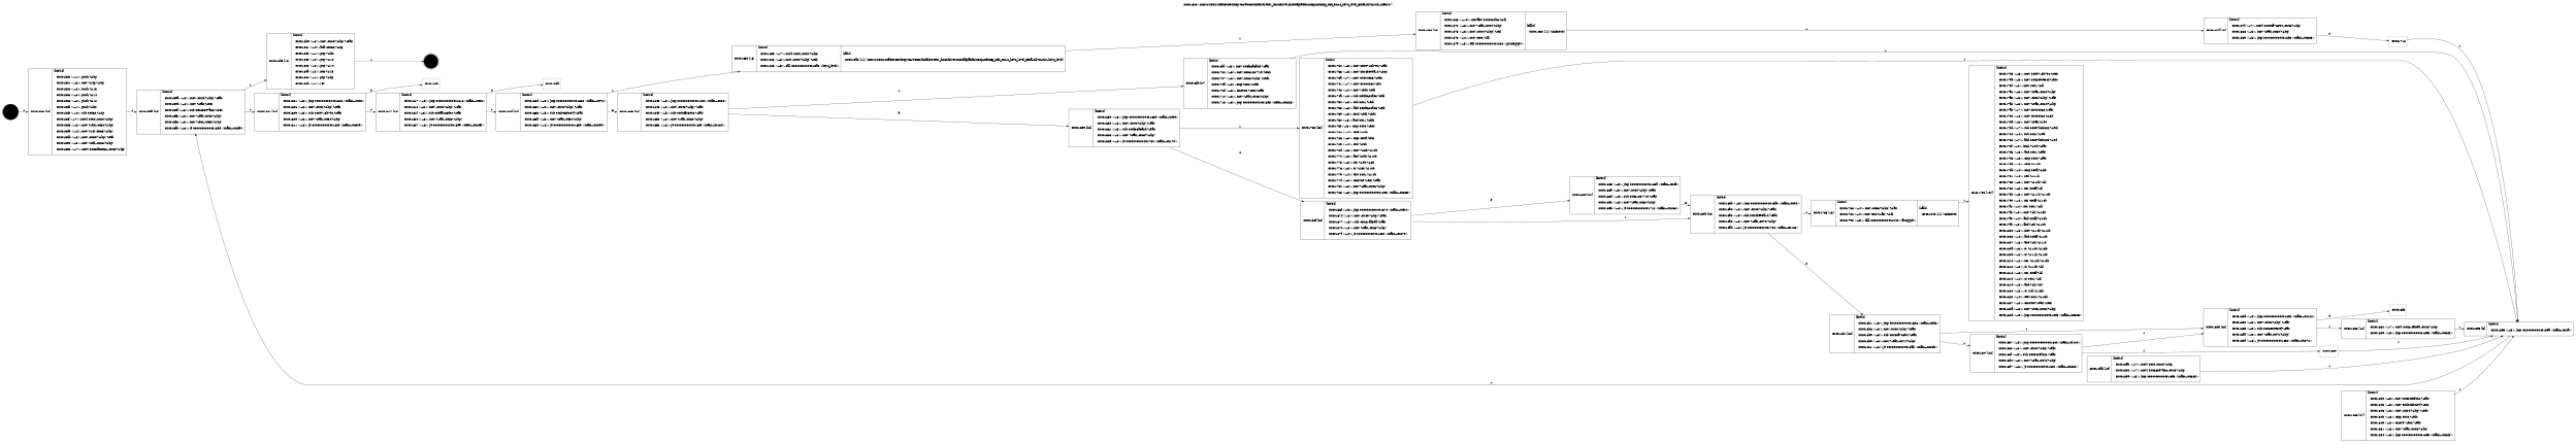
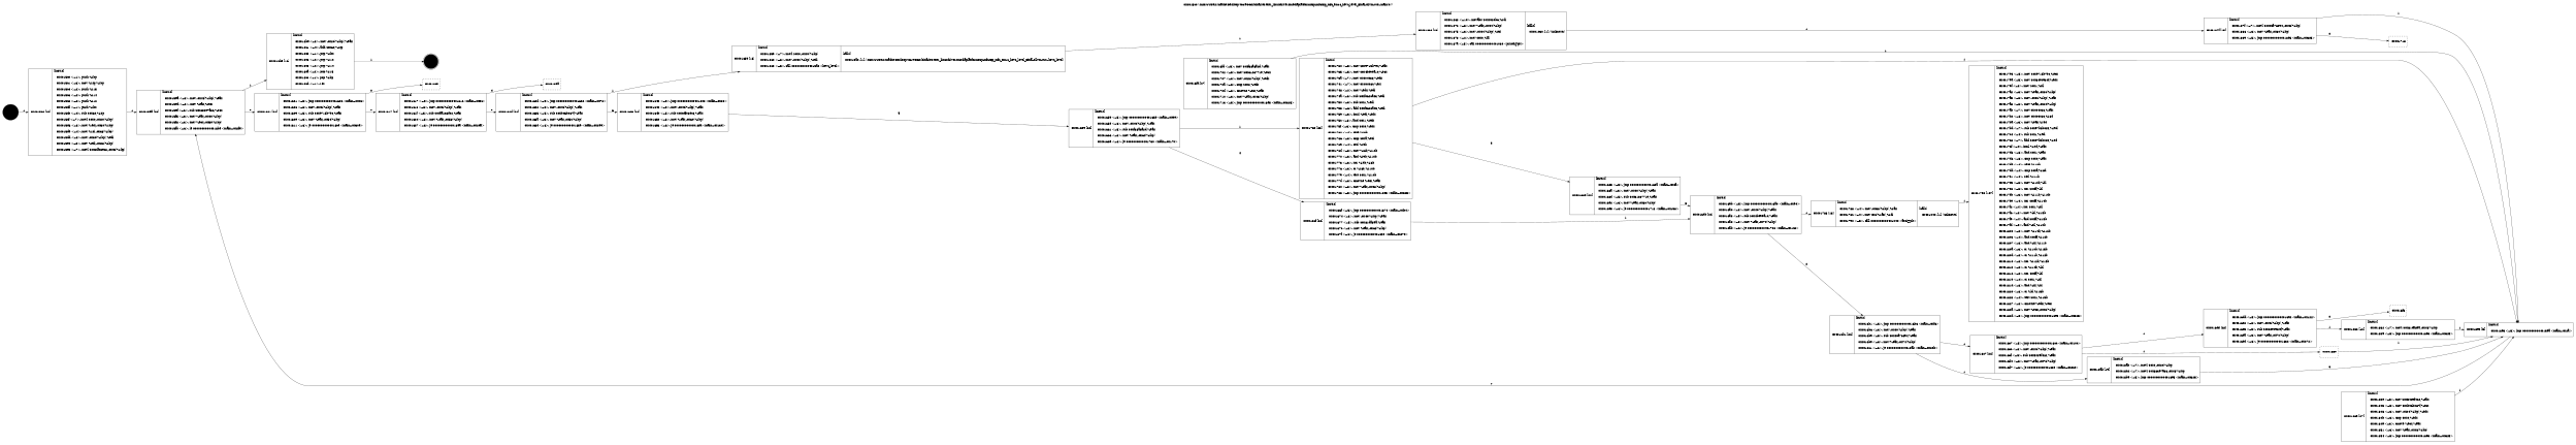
  digraph {
    label="0x4015c0 (/mnt/c/Users/mathe/Desktop/tcc/POCII/binaries/extr_linuxdriversmediaplatforms5p-mfcs5p_mfc_enc.c_hevc_level_Final-ollvm.out::main(0))"
    labelloc=t
    rankdir=LR
    node [shape=record]
    Entry [fillcolor=black height=0.3 shape=circle style=filled width=0.3]
    n2 [label="{\n     0x4015c0 [42]\l\n     | [instrs]\l\n     &nbsp;&nbsp;0x4015c0 \<+1\>: push %rbp\l\n     &nbsp;&nbsp;0x4015c1 \<+3\>: mov %rsp,%rbp\l\n     &nbsp;&nbsp;0x4015c4 \<+2\>: push %r15\l\n     &nbsp;&nbsp;0x4015c6 \<+2\>: push %r14\l\n     &nbsp;&nbsp;0x4015c8 \<+2\>: push %r12\l\n     &nbsp;&nbsp;0x4015ca \<+1\>: push %rbx\l\n     &nbsp;&nbsp;0x4015cb \<+4\>: sub $0x60,%rsp\l\n     &nbsp;&nbsp;0x4015cf \<+7\>: movl $0x0,-0x2c(%rbp)\l\n     &nbsp;&nbsp;0x4015d6 \<+3\>: mov %edi,-0x30(%rbp)\l\n     &nbsp;&nbsp;0x4015d9 \<+4\>: mov %rsi,-0x38(%rbp)\l\n     &nbsp;&nbsp;0x4015dd \<+3\>: mov -0x30(%rbp),%edi\l\n     &nbsp;&nbsp;0x4015e0 \<+3\>: mov %edi,-0x28(%rbp)\l\n     &nbsp;&nbsp;0x4015e3 \<+7\>: movl $0xcdf08ec8,-0x48(%rbp)\l\n  }"]
    n3 [label="{\n     0x4015ea [23]\l\n     | [instrs]\l\n     &nbsp;&nbsp;0x4015ea \<+3\>: mov -0x48(%rbp),%eax\l\n     &nbsp;&nbsp;0x4015ed \<+2\>: mov %eax,%ecx\l\n     &nbsp;&nbsp;0x4015ef \<+6\>: sub $0x883e7a36,%ecx\l\n     &nbsp;&nbsp;0x4015f5 \<+3\>: mov %eax,-0x4c(%rbp)\l\n     &nbsp;&nbsp;0x4015f8 \<+3\>: mov %ecx,-0x50(%rbp)\l\n     &nbsp;&nbsp;0x4015fb \<+6\>: je 00000000004018be \<main+0x2fe\>\l\n  }"]
    n4 [label="{\n     0x4018be [16]\l\n     | [instrs]\l\n     &nbsp;&nbsp;0x4018be \<+3\>: mov -0x2c(%rbp),%eax\l\n     &nbsp;&nbsp;0x4018c1 \<+4\>: add $0x60,%rsp\l\n     &nbsp;&nbsp;0x4018c5 \<+1\>: pop %rbx\l\n     &nbsp;&nbsp;0x4018c6 \<+2\>: pop %r12\l\n     &nbsp;&nbsp;0x4018c8 \<+2\>: pop %r14\l\n     &nbsp;&nbsp;0x4018ca \<+2\>: pop %r15\l\n     &nbsp;&nbsp;0x4018cc \<+1\>: pop %rbp\l\n     &nbsp;&nbsp;0x4018cd \<+1\>: ret\l\n  }"]
    n5 [label="{\n     0x401601 [22]\l\n     | [instrs]\l\n     &nbsp;&nbsp;0x401601 \<+5\>: jmp 0000000000401606 \<main+0x46\>\l\n     &nbsp;&nbsp;0x401606 \<+3\>: mov -0x4c(%rbp),%eax\l\n     &nbsp;&nbsp;0x401609 \<+5\>: sub $0x9715b7ec,%eax\l\n     &nbsp;&nbsp;0x40160e \<+3\>: mov %eax,-0x54(%rbp)\l\n     &nbsp;&nbsp;0x401611 \<+6\>: je 00000000004018ce \<main+0x30e\>\l\n  }"]
    Exit [fillcolor=black height=0.3 peripheries=2 shape=circle style=filled width=0.3]
    n7 [label="{\n     0x4018ce\l\n  }" style=dashed]
    n8 [label="{\n     0x401617 [22]\l\n     | [instrs]\l\n     &nbsp;&nbsp;0x401617 \<+5\>: jmp 000000000040161c \<main+0x5c\>\l\n     &nbsp;&nbsp;0x40161c \<+3\>: mov -0x4c(%rbp),%eax\l\n     &nbsp;&nbsp;0x40161f \<+5\>: sub $0xaa138f02,%eax\l\n     &nbsp;&nbsp;0x401624 \<+3\>: mov %eax,-0x58(%rbp)\l\n     &nbsp;&nbsp;0x401627 \<+6\>: je 000000000040189a \<main+0x2da\>\l\n  }"]
    n9 [label="{\n     0x40189a\l\n  }" style=dashed]
    n10 [label="{\n     0x40162d [22]\l\n     | [instrs]\l\n     &nbsp;&nbsp;0x40162d \<+5\>: jmp 0000000000401632 \<main+0x72\>\l\n     &nbsp;&nbsp;0x401632 \<+3\>: mov -0x4c(%rbp),%eax\l\n     &nbsp;&nbsp;0x401635 \<+5\>: sub $0xb46b067f,%eax\l\n     &nbsp;&nbsp;0x40163a \<+3\>: mov %eax,-0x5c(%rbp)\l\n     &nbsp;&nbsp;0x40163d \<+6\>: je 0000000000401859 \<main+0x299\>\l\n  }"]
    n11 [label="{\n     0x401859 [15]\l\n     | [instrs]\l\n     &nbsp;&nbsp;0x401859 \<+7\>: movl $0x0,-0x40(%rbp)\l\n     &nbsp;&nbsp;0x401860 \<+3\>: mov -0x40(%rbp),%edi\l\n     &nbsp;&nbsp;0x401863 \<+5\>: call 00000000004015a0 \<hevc_level\>\l\n     | [calls]\l\n     &nbsp;&nbsp;0x4015a0 \{1\} (/mnt/c/Users/mathe/Desktop/tcc/POCII/binaries/extr_linuxdriversmediaplatforms5p-mfcs5p_mfc_enc.c_hevc_level_Final-ollvm.out::hevc_level)\l\n  }"]
    n12 [label="{\n     0x401643 [22]\l\n     | [instrs]\l\n     &nbsp;&nbsp;0x401643 \<+5\>: jmp 0000000000401648 \<main+0x88\>\l\n     &nbsp;&nbsp;0x401648 \<+3\>: mov -0x4c(%rbp),%eax\l\n     &nbsp;&nbsp;0x40164b \<+5\>: sub $0xcdf08ec8,%eax\l\n     &nbsp;&nbsp;0x401650 \<+3\>: mov %eax,-0x60(%rbp)\l\n     &nbsp;&nbsp;0x401653 \<+6\>: je 00000000004016fd \<main+0x13d\>\l\n  }"]
    n13 [label="{\n     0x40187f [15]\l\n     | [instrs]\l\n     &nbsp;&nbsp;0x40187f \<+7\>: movl $0x4ca76894,-0x48(%rbp)\l\n     &nbsp;&nbsp;0x401886 \<+3\>: mov %eax,-0x80(%rbp)\l\n     &nbsp;&nbsp;0x401889 \<+5\>: jmp 00000000004018e5 \<main+0x325\>\l\n  }"]
    n14 [label="{\n     0x4018e5 [5]\l\n     | [instrs]\l\n     &nbsp;&nbsp;0x4018e5 \<+5\>: jmp 00000000004015ea \<main+0x2a\>\l\n  }"]
    n15 [label="{\n     0x401718\l\n  }" style=dashed]
    n16 [label="{\n     0x401868 [23]\l\n     | [instrs]\l\n     &nbsp;&nbsp;0x401868 \<+10\>: movabs $0x4020b6,%rdi\l\n     &nbsp;&nbsp;0x401872 \<+3\>: mov %eax,-0x44(%rbp)\l\n     &nbsp;&nbsp;0x401875 \<+3\>: mov -0x44(%rbp),%esi\l\n     &nbsp;&nbsp;0x401878 \<+2\>: mov $0x0,%al\l\n     &nbsp;&nbsp;0x40187a \<+5\>: call 0000000000401030 \<printf@plt\>\l\n     | [calls]\l\n     &nbsp;&nbsp;0x401030 \{1\} (unknown)\l\n  }"]
    n17 [label="{\n     0x4016fd [27]\l\n     | [instrs]\l\n     &nbsp;&nbsp;0x4016fd \<+5\>: mov $0xf38a6a2d,%eax\l\n     &nbsp;&nbsp;0x401702 \<+5\>: mov $0x3123771e,%ecx\l\n     &nbsp;&nbsp;0x401707 \<+3\>: mov -0x28(%rbp),%edx\l\n     &nbsp;&nbsp;0x40170a \<+3\>: cmp $0x2,%edx\l\n     &nbsp;&nbsp;0x40170d \<+3\>: cmovne %ecx,%eax\l\n     &nbsp;&nbsp;0x401710 \<+3\>: mov %eax,-0x48(%rbp)\l\n     &nbsp;&nbsp;0x401713 \<+5\>: jmp 00000000004018e5 \<main+0x325\>\l\n  }"]
    n18 [label="{\n     0x401659 [22]\l\n     | [instrs]\l\n     &nbsp;&nbsp;0x401659 \<+5\>: jmp 000000000040165e \<main+0x9e\>\l\n     &nbsp;&nbsp;0x40165e \<+3\>: mov -0x4c(%rbp),%eax\l\n     &nbsp;&nbsp;0x401661 \<+5\>: sub $0xf38a6a2d,%eax\l\n     &nbsp;&nbsp;0x401666 \<+3\>: mov %eax,-0x64(%rbp)\l\n     &nbsp;&nbsp;0x401669 \<+6\>: je 0000000000401730 \<main+0x170\>\l\n  }"]
    n19 [label="{\n     0x401730 [88]\l\n     | [instrs]\l\n     &nbsp;&nbsp;0x401730 \<+5\>: mov $0x9715b7ec,%eax\l\n     &nbsp;&nbsp;0x401735 \<+5\>: mov $0x4be99a10,%ecx\l\n     &nbsp;&nbsp;0x40173a \<+7\>: mov 0x404088,%edx\l\n     &nbsp;&nbsp;0x401741 \<+7\>: mov 0x40408c,%esi\l\n     &nbsp;&nbsp;0x401748 \<+2\>: mov %edx,%edi\l\n     &nbsp;&nbsp;0x40174a \<+6\>: sub $0xf062ca43,%edi\l\n     &nbsp;&nbsp;0x401750 \<+3\>: sub $0x1,%edi\l\n     &nbsp;&nbsp;0x401753 \<+6\>: add $0xf062ca43,%edi\l\n     &nbsp;&nbsp;0x401759 \<+3\>: imul %edi,%edx\l\n     &nbsp;&nbsp;0x40175c \<+3\>: and $0x1,%edx\l\n     &nbsp;&nbsp;0x40175f \<+3\>: cmp $0x0,%edx\l\n     &nbsp;&nbsp;0x401762 \<+4\>: sete %r8b\l\n     &nbsp;&nbsp;0x401766 \<+3\>: cmp $0xa,%esi\l\n     &nbsp;&nbsp;0x401769 \<+4\>: setl %r9b\l\n     &nbsp;&nbsp;0x40176d \<+3\>: mov %r8b,%r10b\l\n     &nbsp;&nbsp;0x401770 \<+3\>: and %r9b,%r10b\l\n     &nbsp;&nbsp;0x401773 \<+3\>: xor %r9b,%r8b\l\n     &nbsp;&nbsp;0x401776 \<+3\>: or %r8b,%r10b\l\n     &nbsp;&nbsp;0x401779 \<+4\>: test $0x1,%r10b\l\n     &nbsp;&nbsp;0x40177d \<+3\>: cmovne %ecx,%eax\l\n     &nbsp;&nbsp;0x401780 \<+3\>: mov %eax,-0x48(%rbp)\l\n     &nbsp;&nbsp;0x401783 \<+5\>: jmp 00000000004018e5 \<main+0x325\>\l\n  }"]
    n20 [label="{\n     0x40166f [22]\l\n     | [instrs]\l\n     &nbsp;&nbsp;0x40166f \<+5\>: jmp 0000000000401674 \<main+0xb4\>\l\n     &nbsp;&nbsp;0x401674 \<+3\>: mov -0x4c(%rbp),%eax\l\n     &nbsp;&nbsp;0x401677 \<+5\>: sub $0x81da89a,%eax\l\n     &nbsp;&nbsp;0x40167c \<+3\>: mov %eax,-0x68(%rbp)\l\n     &nbsp;&nbsp;0x40167f \<+6\>: je 000000000040183e \<main+0x27e\>\l\n  }"]
    n21 [label="{\n     0x4016f3\l\n  }" style=dashed]
    n22 [label="{\n     0x401685 [22]\l\n     | [instrs]\l\n     &nbsp;&nbsp;0x401685 \<+5\>: jmp 000000000040168a \<main+0xca\>\l\n     &nbsp;&nbsp;0x40168a \<+3\>: mov -0x4c(%rbp),%eax\l\n     &nbsp;&nbsp;0x40168d \<+5\>: sub $0x3123771e,%eax\l\n     &nbsp;&nbsp;0x401692 \<+3\>: mov %eax,-0x6c(%rbp)\l\n     &nbsp;&nbsp;0x401695 \<+6\>: je 0000000000401718 \<main+0x158\>\l\n  }"]
    n23 [label="{\n     0x40169b [22]\l\n     | [instrs]\l\n     &nbsp;&nbsp;0x40169b \<+5\>: jmp 00000000004016a0 \<main+0xe0\>\l\n     &nbsp;&nbsp;0x4016a0 \<+3\>: mov -0x4c(%rbp),%eax\l\n     &nbsp;&nbsp;0x4016a3 \<+5\>: sub $0x4be99a10,%eax\l\n     &nbsp;&nbsp;0x4016a8 \<+3\>: mov %eax,-0x70(%rbp)\l\n     &nbsp;&nbsp;0x4016ab \<+6\>: je 0000000000401788 \<main+0x1c8\>\l\n  }"]
    n24 [label="{\n     0x401832 [12]\l\n     | [instrs]\l\n     &nbsp;&nbsp;0x401832 \<+7\>: movl $0x81da89a,-0x48(%rbp)\l\n     &nbsp;&nbsp;0x401839 \<+5\>: jmp 00000000004018e5 \<main+0x325\>\l\n  }"]
    n25 [label="{\n     0x40183e [27]\l\n     | [instrs]\l\n     &nbsp;&nbsp;0x40183e \<+5\>: mov $0x5429f422,%eax\l\n     &nbsp;&nbsp;0x401843 \<+5\>: mov $0xb46b067f,%ecx\l\n     &nbsp;&nbsp;0x401848 \<+3\>: mov -0x24(%rbp),%edx\l\n     &nbsp;&nbsp;0x40184b \<+3\>: cmp $0x0,%edx\l\n     &nbsp;&nbsp;0x40184e \<+3\>: cmove %ecx,%eax\l\n     &nbsp;&nbsp;0x401851 \<+3\>: mov %eax,-0x48(%rbp)\l\n     &nbsp;&nbsp;0x401854 \<+5\>: jmp 00000000004018e5 \<main+0x325\>\l\n  }"]
    n26 [label="{\n     0x4016dd [22]\l\n     | [instrs]\l\n     &nbsp;&nbsp;0x4016dd \<+5\>: jmp 00000000004016e2 \<main+0x122\>\l\n     &nbsp;&nbsp;0x4016e2 \<+3\>: mov -0x4c(%rbp),%eax\l\n     &nbsp;&nbsp;0x4016e5 \<+5\>: sub $0x64e4934f,%eax\l\n     &nbsp;&nbsp;0x4016ea \<+3\>: mov %eax,-0x7c(%rbp)\l\n     &nbsp;&nbsp;0x4016ed \<+6\>: je 0000000000401832 \<main+0x272\>\l\n  }"]
    n27 [label="{\n     0x401788 [13]\l\n     | [instrs]\l\n     &nbsp;&nbsp;0x401788 \<+4\>: mov -0x38(%rbp),%rax\l\n     &nbsp;&nbsp;0x40178c \<+4\>: mov 0x8(%rax),%rdi\l\n     &nbsp;&nbsp;0x401790 \<+5\>: call 0000000000401040 \<atoi@plt\>\l\n     | [calls]\l\n     &nbsp;&nbsp;0x401040 \{1\} (unknown)\l\n  }"]
    n28 [label="{\n     0x4016b1 [22]\l\n     | [instrs]\l\n     &nbsp;&nbsp;0x4016b1 \<+5\>: jmp 00000000004016b6 \<main+0xf6\>\l\n     &nbsp;&nbsp;0x4016b6 \<+3\>: mov -0x4c(%rbp),%eax\l\n     &nbsp;&nbsp;0x4016b9 \<+5\>: sub $0x4ca76894,%eax\l\n     &nbsp;&nbsp;0x4016be \<+3\>: mov %eax,-0x74(%rbp)\l\n     &nbsp;&nbsp;0x4016c1 \<+6\>: je 00000000004018ab \<main+0x2eb\>\l\n  }"]
    n29 [label="{\n     0x40188e\l\n  }" style=dashed]
    n30 [label="{\n     0x401795 [157]\l\n     | [instrs]\l\n     &nbsp;&nbsp;0x401795 \<+5\>: mov $0x9715b7ec,%ecx\l\n     &nbsp;&nbsp;0x40179a \<+5\>: mov $0x64e4934f,%edx\l\n     &nbsp;&nbsp;0x40179f \<+3\>: mov $0x1,%sil\l\n     &nbsp;&nbsp;0x4017a2 \<+3\>: mov %eax,-0x3c(%rbp)\l\n     &nbsp;&nbsp;0x4017a5 \<+3\>: mov -0x3c(%rbp),%eax\l\n     &nbsp;&nbsp;0x4017a8 \<+3\>: mov %eax,-0x24(%rbp)\l\n     &nbsp;&nbsp;0x4017ab \<+7\>: mov 0x404088,%eax\l\n     &nbsp;&nbsp;0x4017b2 \<+8\>: mov 0x40408c,%r8d\l\n     &nbsp;&nbsp;0x4017ba \<+3\>: mov %eax,%r9d\l\n     &nbsp;&nbsp;0x4017bd \<+7\>: sub $0xe7b8b025,%r9d\l\n     &nbsp;&nbsp;0x4017c4 \<+4\>: sub $0x1,%r9d\l\n     &nbsp;&nbsp;0x4017c8 \<+7\>: add $0xe7b8b025,%r9d\l\n     &nbsp;&nbsp;0x4017cf \<+4\>: imul %r9d,%eax\l\n     &nbsp;&nbsp;0x4017d3 \<+3\>: and $0x1,%eax\l\n     &nbsp;&nbsp;0x4017d6 \<+3\>: cmp $0x0,%eax\l\n     &nbsp;&nbsp;0x4017d9 \<+4\>: sete %r10b\l\n     &nbsp;&nbsp;0x4017dd \<+4\>: cmp $0xa,%r8d\l\n     &nbsp;&nbsp;0x4017e1 \<+4\>: setl %r11b\l\n     &nbsp;&nbsp;0x4017e5 \<+3\>: mov %r10b,%bl\l\n     &nbsp;&nbsp;0x4017e8 \<+3\>: xor $0xff,%bl\l\n     &nbsp;&nbsp;0x4017eb \<+3\>: mov %r11b,%r14b\l\n     &nbsp;&nbsp;0x4017ee \<+4\>: xor $0xff,%r14b\l\n     &nbsp;&nbsp;0x4017f2 \<+4\>: xor $0x1,%sil\l\n     &nbsp;&nbsp;0x4017f6 \<+3\>: mov %bl,%r15b\l\n     &nbsp;&nbsp;0x4017f9 \<+4\>: and $0xff,%r15b\l\n     &nbsp;&nbsp;0x4017fd \<+3\>: and %sil,%r10b\l\n     &nbsp;&nbsp;0x401800 \<+3\>: mov %r14b,%r12b\l\n     &nbsp;&nbsp;0x401803 \<+4\>: and $0xff,%r12b\l\n     &nbsp;&nbsp;0x401807 \<+3\>: and %sil,%r11b\l\n     &nbsp;&nbsp;0x40180a \<+3\>: or %r10b,%r15b\l\n     &nbsp;&nbsp;0x40180d \<+3\>: or %r11b,%r12b\l\n     &nbsp;&nbsp;0x401810 \<+3\>: xor %r12b,%r15b\l\n     &nbsp;&nbsp;0x401813 \<+3\>: or %r14b,%bl\l\n     &nbsp;&nbsp;0x401816 \<+3\>: xor $0xff,%bl\l\n     &nbsp;&nbsp;0x401819 \<+4\>: or $0x1,%sil\l\n     &nbsp;&nbsp;0x40181d \<+3\>: and %sil,%bl\l\n     &nbsp;&nbsp;0x401820 \<+3\>: or %bl,%r15b\l\n     &nbsp;&nbsp;0x401823 \<+4\>: test $0x1,%r15b\l\n     &nbsp;&nbsp;0x401827 \<+3\>: cmovne %edx,%ecx\l\n     &nbsp;&nbsp;0x40182a \<+3\>: mov %ecx,-0x48(%rbp)\l\n     &nbsp;&nbsp;0x40182d \<+5\>: jmp 00000000004018e5 \<main+0x325\>\l\n  }"]
    n31 [label="{\n     0x4016c7 [22]\l\n     | [instrs]\l\n     &nbsp;&nbsp;0x4016c7 \<+5\>: jmp 00000000004016cc \<main+0x10c\>\l\n     &nbsp;&nbsp;0x4016cc \<+3\>: mov -0x4c(%rbp),%eax\l\n     &nbsp;&nbsp;0x4016cf \<+5\>: sub $0x5429f422,%eax\l\n     &nbsp;&nbsp;0x4016d4 \<+3\>: mov %eax,-0x78(%rbp)\l\n     &nbsp;&nbsp;0x4016d7 \<+6\>: je 000000000040188e \<main+0x2ce\>\l\n  }"]
    n32 [label="{\n     0x4018ab [19]\l\n     | [instrs]\l\n     &nbsp;&nbsp;0x4018ab \<+7\>: movl $0x0,-0x2c(%rbp)\l\n     &nbsp;&nbsp;0x4018b2 \<+7\>: movl $0x883e7a36,-0x48(%rbp)\l\n     &nbsp;&nbsp;0x4018b9 \<+5\>: jmp 00000000004018e5 \<main+0x325\>\l\n  }"]
    Entry -> n2 [label=" 1"]
    n2 -> n3 [label=" 1"]
    n3 -> n4 [label=" 1"]
    n3 -> n5 [label=" 7"]
    n4 -> Exit [label=" 1"]
    n5 -> n7 [label=" 0"]
    n5 -> n8 [label=" 7"]
    n8 -> n9 [label=" 4"]
    n8 -> n10 [label=" 7"]
    n10 -> n11 [label=" 1"]
    n10 -> n12 [label=" 6"]
    n11 -> n16 [label=" 1"]
-   n12 -> n17 [label=" 1"]
    n12 -> n18 [label=" 5"]
-   n15 -> n14 [label=" 1"]
+   n13 -> n14 [label=" 1"]
    n13 -> n15 [label=" 0"]
    n14 -> n3 [label=" 7"]
    n16 -> n13 [label=" 1"]
    n17 -> n14 [label=" 1"]
    n18 -> n19 [label=" 1"]
    n18 -> n20 [label=" 4"]
    n19 -> n14 [label=" 1"]
-   n20 -> n22 [label=" 3"]
+   n19 -> n22 [label=" 3"]
    n20 -> n23 [label=" 1"]
    n22 -> n23 [label=" 3"]
    n23 -> n27 [label=" 1"]
    n23 -> n28 [label=" 2"]
    n24 -> n14 [label=" 1"]
    n25 -> n14 [label=" 1"]
    n26 -> n21 [label=" 0"]
    n26 -> n24 [label=" 1"]
    n27 -> n30 [label=" 1"]
    n28 -> n31 [label=" 1"]
-   n28 -> n26 [label=" 1"]
+   n28 -> n32 [label=" 1"]
    n29 -> n14 [label=" 1"]
    n31 -> n26 [label=" 1"]
    n31 -> n29 [label=" 1"]
-   n32 -> n14 [label=" 1"]
+   n32 -> n14 [label=" 6"]
  }
